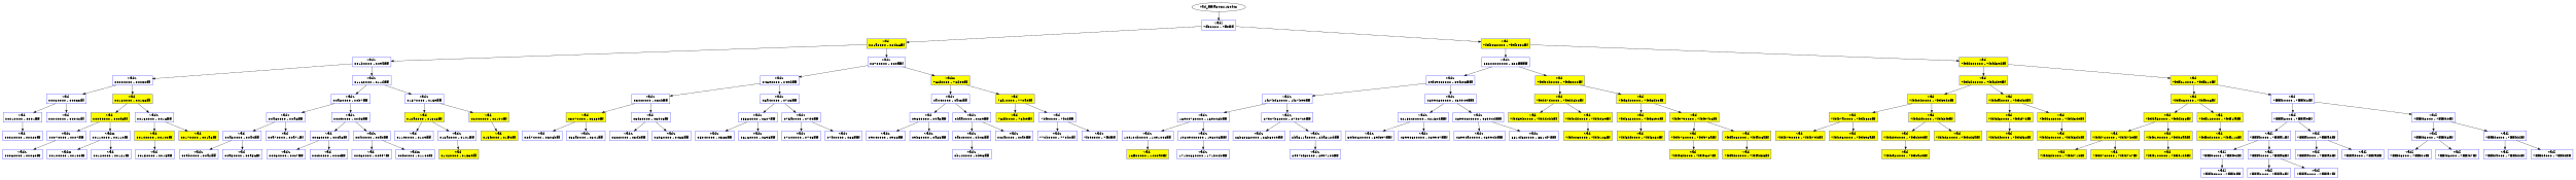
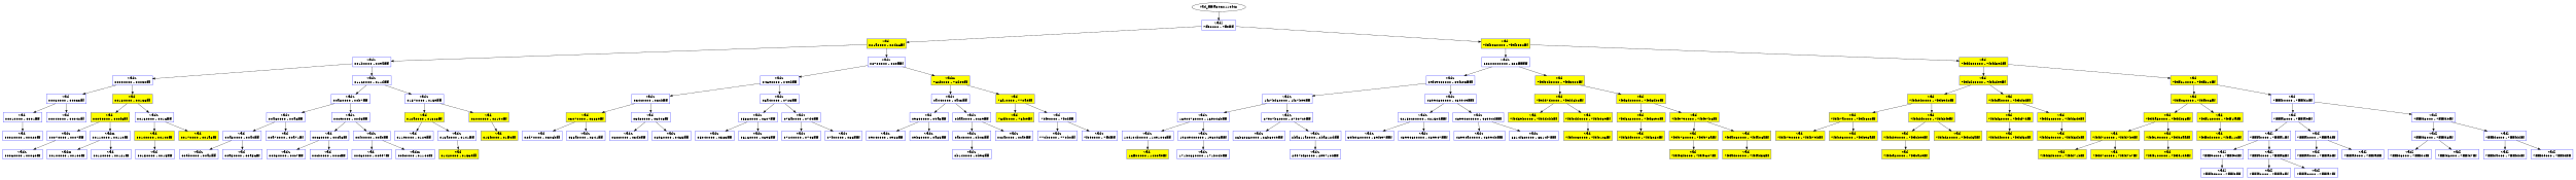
  digraph {
    rankdir=TB
    node [color=blue fillcolor=white shape=record style=filled]
    n1 [label="{ Vadl\n7ffe0000 - 7ffeffff }"]
-   vad_fffffa8032150f48 [color="" fillcolor="" shape="" style=""]
+   vad_fffffa8032150f48 [label=vad_fffffa8032110f48 color="" fillcolor="" shape="" style=""]
    n3 [fillcolor=yellow label="{ Vad \n021a0000 - 02d66fff }"]
    n4 [fillcolor=yellow label="{ Vad \n7fefb530000 - 7fefb532fff }"]
    n5 [label="{ VadS\n001b0000 - 009affff }"]
    n6 [label="{ VadS\n08700000 - 08efffff }"]
    n7 [label="{ VadS\n00050000 - 00050fff }"]
    n8 [label="{ VadS\n01160000 - 011dffff }"]
    n9 [label="{ Vad \n00030000 - 00033fff }"]
    n10 [fillcolor=yellow label="{ Vad \n00130000 - 00136fff }"]
    n11 [label="{ Vad \n00010000 - 0001ffff }"]
    n12 [label="{ Vad \n00040000 - 00042fff }"]
    n13 [label="{ Vad \n00020000 - 00020fff }"]
    n14 [fillcolor=yellow label="{ Vad \n00090000 - 000f6fff }"]
    n15 [label="{ VadS\n00160000 - 0016ffff }"]
    n16 [label="{ VadS\n00070000 - 0007ffff }"]
    n17 [label="{ Vadm\n00110000 - 00110fff }"]
    n18 [label="{ VadS\n00060000 - 00060fff }"]
    n19 [label="{ Vadm\n00100000 - 00100fff }"]
    n20 [label="{ Vad \n00120000 - 00121fff }"]
    n21 [fillcolor=yellow label="{ Vad \n00140000 - 00140fff }"]
    n22 [fillcolor=yellow label="{ Vad \n00170000 - 001a8fff }"]
    n23 [label="{ Vad \n00150000 - 0015ffff }"]
    n24 [label="{ VadS\n00a80000 - 00b7ffff }"]
    n25 [label="{ VadS\n01570000 - 015effff }"]
    n26 [label="{ VadS\n00a60000 - 00a6ffff }"]
    n27 [label="{ VadS\n00ce0000 - 00d5ffff }"]
    n28 [label="{ Vad \n00a30000 - 00a4ffff }"]
    n29 [label="{ Vad \n00a70000 - 00a71fff }"]
    n30 [label="{ VadS\n009b0000 - 00a2ffff }"]
    n31 [label="{ Vad \n00a50000 - 00a56fff }"]
    n32 [label="{ Vad \n00c80000 - 00ca6fff }"]
    n33 [label="{ VadS\n00f40000 - 00fbffff }"]
    n34 [label="{ VadS\n00b80000 - 00c7ffff }"]
    n35 [label="{ Vad \n00cb0000 - 00ccffff }"]
    n36 [label="{ Vad \n00d60000 - 00ee7fff }"]
    n37 [label="{ Vadm\n00fc0000 - 01140fff }"]
    n38 [fillcolor=yellow label="{ Vad \n012a0000 - 01328fff }"]
    n39 [fillcolor=yellow label="{ Vad \n02000000 - 02194fff }"]
    n40 [label="{ Vad \n011e0000 - 0129ffff }"]
    n41 [label="{ VadS\n013a0000 - 0141ffff }"]
    n42 [fillcolor=yellow label="{ Vad \n01420000 - 0153efff }"]
    n43 [fillcolor=yellow label="{ Vad \n015f0000 - 01ff4fff }"]
    n44 [label="{ VadS\n046e0000 - 04edffff }"]
    n45 [fillcolor=yellow label="{ Vadm\n76cf0000 - 76de9fff }"]
    n46 [label="{ VadS\n034c0000 - 03cbffff }"]
    n47 [label="{ VadS\n06a40000 - 0723ffff }"]
    n48 [fillcolor=yellow label="{ Vad \n03070000 - 0333efff }"]
    n49 [label="{ Vad \n03dc0000 - 03e48fff }"]
    n50 [label="{ Vad \n02d70000 - 0306bfff }"]
    n51 [label="{ VadS\n033a0000 - 0341ffff }"]
    n52 [label="{ VadS\n03cc0000 - 03dbffff }"]
    n53 [label="{ VadS\n03e60000 - 0465ffff }"]
    n54 [label="{ VadS\n05880000 - 0607ffff }"]
    n55 [label="{ VadS\n075a0000 - 07d9ffff }"]
    n56 [label="{ VadS\n05040000 - 0583ffff }"]
    n57 [label="{ VadS\n06160000 - 0695ffff }"]
    n58 [label="{ VadS\n07240000 - 0743ffff }"]
    n59 [label="{ VadS\n07f00000 - 086fffff }"]
    n60 [label="{ VadS\n0a440000 - 0ac3ffff }"]
    n61 [fillcolor=yellow label="{ Vad \n76f10000 - 770aefff }"]
    n62 [label="{ Vad \n09840000 - 09a3ffff }"]
    n63 [label="{ VadS\n0baa0000 - 0c29ffff }"]
    n64 [label="{ VadS\n09040000 - 0983ffff }"]
    n65 [label="{ VadS\n09b60000 - 0a35ffff }"]
    n66 [label="{ VadS\n0ac40000 - 0b03ffff }"]
    n67 [label="{ VadS\n0c2a0000 - 0ca9ffff }"]
    n68 [label="{ VadS\n0b140000 - 0b93ffff }"]
    n69 [fillcolor=yellow label="{ Vad \n76df0000 - 76f0efff }"]
    n70 [label="{ Vad \n7efe0000 - 7f0dffff }"]
    n71 [label="{ VadS\n770b0000 - 770b0fff }"]
    n72 [label="{ VadS\n7f0e0000 - 7ffdffff }"]
    n73 [label="{ VadS\n63200000000 - 632ffffffff }"]
    n74 [fillcolor=yellow label="{ Vad \n7fefd5e0000 - 7fefd5edfff }"]
    n75 [label="{ VadS\n39fc9400000 - 39fc95fffff }"]
    n76 [fillcolor=yellow label="{ Vad \n7fef54b0000 - 7fef5503fff }"]
    n77 [label="{ VadS\n1f27bd60000 - 1f27be9ffff }"]
    n78 [label="{ VadS\n48994800000 - 489949fffff }"]
    n79 [label="{ VadS\n16e04780000 - 16e048bffff }"]
    n80 [label="{ VadS\n27e07b60000 - 27e07c9ffff }"]
    n81 [label="{ VadS\n10e104b0000 - 10e104cffff }"]
    n82 [label="{ VadS\n1930e400000 - 1930e5fffff }"]
    n83 [fillcolor=yellow label="{ Vad \n13ff00000 - 1400aefff }"]
    n84 [label="{ VadS\n171b0380000 - 171b04bffff }"]
    n85 [label="{ VadS\n26b60360000 - 26b6049ffff }"]
    n86 [label="{ VadS\n2ba811a0000 - 2ba812dffff }"]
    n87 [label="{ VadS\n2e970f80000 - 2e9710bffff }"]
    n88 [label="{ VadS\n42150c00000 - 42150dfffff }"]
    n89 [label="{ VadS\n48994c00000 - 48994dfffff }"]
    n90 [label="{ VadS\n39fc9600000 - 39fc97fffff }"]
    n91 [label="{ VadS\n48994600000 - 489947fffff }"]
    n92 [label="{ VadS\n48994a00000 - 48994bfffff }"]
    n93 [label="{ VadS\n6314f6c0000 - 6314f7fffff }"]
    n94 [fillcolor=yellow label="{ Vad \n7fedd7d0000 - 7fedd8b2fff }"]
    n95 [fillcolor=yellow label="{ Vad \n7fef8d40000 - 7fef8db0fff }"]
    n96 [fillcolor=yellow label="{ Vad \n7fed59b0000 - 7fedd4bbfff }"]
    n97 [fillcolor=yellow label="{ Vad \n7fef0dd0000 - 7fef0e89fff }"]
    n98 [fillcolor=yellow label="{ Vad \n7fef0030000 - 7fef01c6fff }"]
    n99 [fillcolor=yellow label="{ Vad \n7fef6c20000 - 7fef6c90fff }"]
    n100 [fillcolor=yellow label="{ Vad \n7fef9790000 - 7fef97b6fff }"]
    n101 [fillcolor=yellow label="{ Vad \n7fef8bf0000 - 7fef8c54fff }"]
    n102 [fillcolor=yellow label="{ Vad \n7fef9780000 - 7fef978afff }"]
    n103 [fillcolor=yellow label="{ Vad \n7fefa030000 - 7fefa06afff }"]
    n104 [fillcolor=yellow label="{ Vad \n7fef95f0000 - 7fef9607fff }"]
    n105 [fillcolor=yellow label="{ Vad \n7fefad00000 - 7fefad55fff }"]
    n106 [fillcolor=yellow label="{ Vad \n7fefcd80000 - 7fefcde9fff }"]
    n107 [fillcolor=yellow label="{ Vad \n7feff210000 - 7feff210fff }"]
    n108 [fillcolor=yellow label="{ Vad \n7fefc9b0000 - 7fefc9d4fff }"]
    n109 [fillcolor=yellow label="{ Vad \n7fefcfa0000 - 7fefcfcdfff }"]
    n110 [fillcolor=yellow label="{ Vad \n7fefb7a0000 - 7fefb8c4fff }"]
    n111 [fillcolor=yellow label="{ Vad \n7fefcbf0000 - 7fefcbfefff }"]
    n112 [fillcolor=yellow label="{ Vad \n7fefb790000 - 7fefb79bfff }"]
    n113 [fillcolor=yellow label="{ Vad \n7fefc980000 - 7fefc98afff }"]
    n114 [fillcolor=yellow label="{ Vad \n7fefcbe0000 - 7fefcbeefff }"]
    n115 [fillcolor=yellow label="{ Vad \n7fefcd20000 - 7fefcd5afff }"]
    n116 [fillcolor=yellow label="{ Vad \n7fefca20000 - 7fefca2efff }"]
    n117 [fillcolor=yellow label="{ Vad \n7fefcf60000 - 7fefcf7dfff }"]
    n118 [fillcolor=yellow label="{ Vad \n7fefd3c0000 - 7fefd3defff }"]
    n119 [fillcolor=yellow label="{ Vad \n7fefcdf0000 - 7fefcf5cfff }"]
    n120 [fillcolor=yellow label="{ Vad \n7fefd3e0000 - 7fefd5dbfff }"]
    n121 [fillcolor=yellow label="{ Vad \n7feff060000 - 7feff0c6fff }"]
    n122 [label="{ Vad \n7fffffb0000 - 7fffffd2fff }"]
    n123 [fillcolor=yellow label="{ Vad \n7fefda50000 - 7fefdb58fff }"]
    n124 [fillcolor=yellow label="{ Vad \n7feff120000 - 7feff1fafff }"]
    n125 [fillcolor=yellow label="{ Vad \n7fefd720000 - 7fefd7befff }"]
    n126 [fillcolor=yellow label="{ Vad \n7fefe1e0000 - 7fefe2aafff }"]
    n127 [fillcolor=yellow label="{ Vad \n7fefd5f0000 - 7fefd71bfff }"]
    n128 [fillcolor=yellow label="{ Vad \n7fefd7c0000 - 7fefd7c7fff }"]
    n129 [fillcolor=yellow label="{ Vad \n7fefe100000 - 7fefe1d9fff }"]
    n130 [fillcolor=yellow label="{ Vad \n7feff0d0000 - 7feff11cfff }"]
    n131 [label="{ Vadl\n7fffffa8000 - 7fffffa9fff }"]
    n132 [label="{ Vadl\n7fffffd8000 - 7fffffd9fff }"]
    n133 [label="{ Vadl\n7fffffa0000 - 7fffffa1fff }"]
    n134 [label="{ Vadl\n7fffffac000 - 7fffffadfff }"]
    n135 [label="{ Vadl\n7fffff9c000 - 7fffff9dfff }"]
    n136 [label="{ Vadl\n7fffffa4000 - 7fffffa5fff }"]
    n137 [label="{ Vadl\n7fffff9e000 - 7fffff9ffff }"]
    n138 [label="{ Vadl\n7fffffa2000 - 7fffffa3fff }"]
    n139 [label="{ Vadl\n7fffffa6000 - 7fffffa7fff }"]
    n140 [label="{ Vadl\n7fffffaa000 - 7fffffabfff }"]
    n141 [label="{ Vadl\n7fffffae000 - 7fffffaffff }"]
    n142 [label="{ Vadl\n7fffffd5000 - 7fffffd5fff }"]
    n143 [label="{ Vadl\n7fffffdc000 - 7fffffddfff }"]
    n144 [label="{ Vadl\n7fffffd3000 - 7fffffd4fff }"]
    n145 [label="{ Vadl\n7fffffd6000 - 7fffffd7fff }"]
    n146 [label="{ Vadl\n7fffffda000 - 7fffffdbfff }"]
    n147 [label="{ Vadl\n7fffffde000 - 7fffffdffff }"]
    n1 -> n3
    n1 -> n4
    vad_fffffa8032150f48 -> n1
    n3 -> n5
    n3 -> n6
    n4 -> n73
    n4 -> n74
    n5 -> n7
    n5 -> n8
    n6 -> n44
    n6 -> n45
    n7 -> n9
    n7 -> n10
    n8 -> n24
    n8 -> n25
    n9 -> n11
    n9 -> n12
    n10 -> n14
    n10 -> n15
    n11 -> n13
    n14 -> n16
    n14 -> n17
    n15 -> n21
    n15 -> n22
    n16 -> n18
    n17 -> n19
    n17 -> n20
    n21 -> n23
    n24 -> n26
    n24 -> n27
    n25 -> n38
    n25 -> n39
    n26 -> n28
    n26 -> n29
    n27 -> n32
    n27 -> n33
    n28 -> n30
    n28 -> n31
    n32 -> n34
    n32 -> n35
    n33 -> n36
    n33 -> n37
    n38 -> n40
    n38 -> n41
    n39 -> n43
    n41 -> n42
    n44 -> n46
    n44 -> n47
    n45 -> n60
    n45 -> n61
    n46 -> n48
    n46 -> n49
    n47 -> n54
    n47 -> n55
    n48 -> n50
    n48 -> n51
    n49 -> n52
    n49 -> n53
    n54 -> n56
    n54 -> n57
    n55 -> n58
    n55 -> n59
    n60 -> n62
    n60 -> n63
    n61 -> n69
    n61 -> n70
    n62 -> n64
    n62 -> n65
    n63 -> n66
    n63 -> n67
    n66 -> n68
    n70 -> n71
    n70 -> n72
    n73 -> n75
    n73 -> n76
    n74 -> n106
    n74 -> n107
    n75 -> n77
    n75 -> n78
    n76 -> n94
    n76 -> n95
    n77 -> n79
    n77 -> n80
    n78 -> n88
    n78 -> n89
    n79 -> n81
    n79 -> n82
    n80 -> n85
    n80 -> n86
    n81 -> n83
    n82 -> n84
    n86 -> n87
    n88 -> n90
    n88 -> n91
    n89 -> n92
    n89 -> n93
    n94 -> n96
    n94 -> n97
    n95 -> n99
    n95 -> n100
    n97 -> n98
    n99 -> n101
    n100 -> n102
    n100 -> n103
    n102 -> n104
    n103 -> n105
    n106 -> n108
    n106 -> n109
    n107 -> n121
    n107 -> n122
    n108 -> n110
    n108 -> n111
    n109 -> n117
    n109 -> n118
    n110 -> n112
    n110 -> n113
    n111 -> n114
    n111 -> n115
    n114 -> n116
    n117 -> n119
    n118 -> n120
    n121 -> n123
    n121 -> n124
    n122 -> n131
    n122 -> n132
    n123 -> n125
    n123 -> n126
    n124 -> n130
    n125 -> n127
    n125 -> n128
    n126 -> n129
    n131 -> n133
    n131 -> n134
    n132 -> n142
    n132 -> n143
    n133 -> n135
    n133 -> n136
    n134 -> n140
    n134 -> n141
    n135 -> n137
    n136 -> n138
    n136 -> n139
    n142 -> n144
    n142 -> n145
    n143 -> n146
    n143 -> n147
  }
